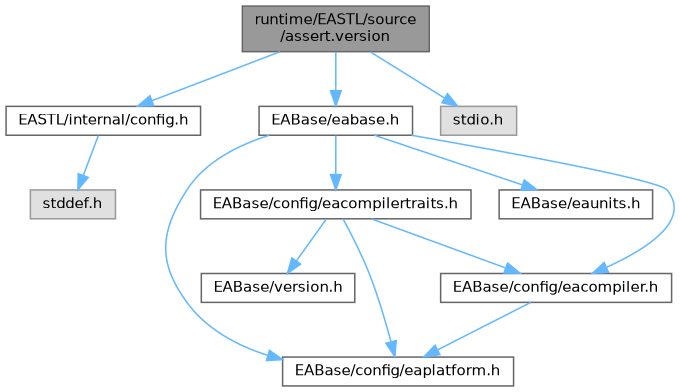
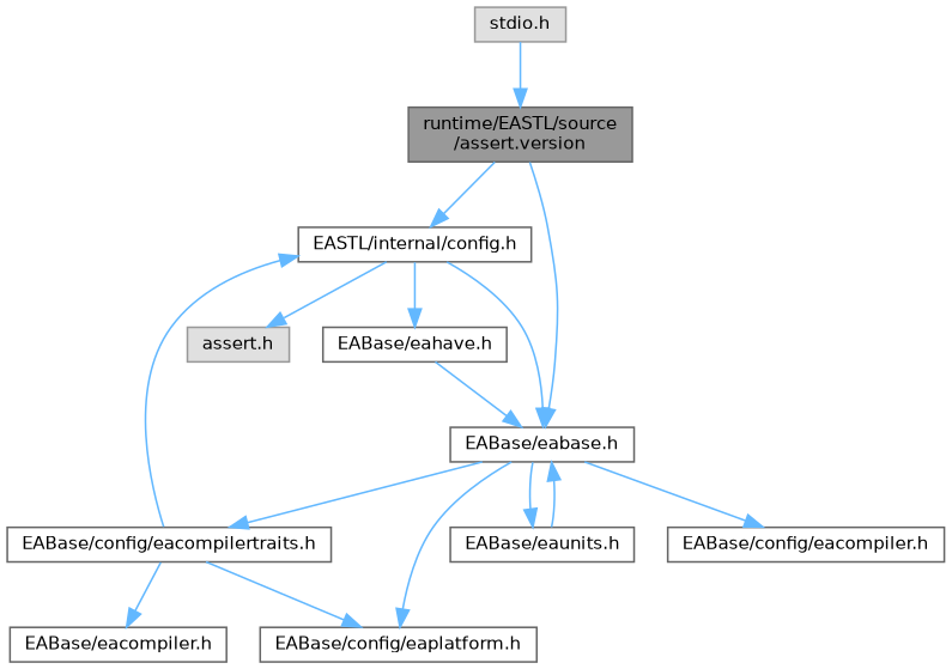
  digraph {
    node [color=grey40 fillcolor=white fontname=Helvetica fontsize=10 shape=box style=filled]
    edge [color=steelblue1 fontname=Helvetica fontsize=10 labelfontname=Helvetica labelfontsize=10 style=solid]
    n1 [color=gray40 fillcolor=grey60 fontcolor=black height=0.2 label="runtime/EASTL/source\l/assert.version" width=0.4]
    n2 [height=0.2 label="EASTL/internal/config.h" width=0.4]
    n3 [height=0.2 label="EABase/eabase.h" width=0.4]
    n4 [color=grey60 fillcolor="#E0E0E0" height=0.2 label="stdio.h" width=0.4]
-   n6 [color=grey60 fillcolor="#E0E0E0" height=0.2 label="stddef.h" width=0.4]
+   n5 [height=0.2 label="EABase/eahave.h" width=0.4]
+   n6 [color=grey60 fillcolor="#E0E0E0" height=0.2 label="assert.h" width=0.4]
    n7 [height=0.2 label="EABase/config/eacompiler.h" width=0.4]
    n8 [height=0.2 label="EABase/config/eaplatform.h" width=0.4]
    n9 [height=0.2 label="EABase/config/eacompilertraits.h" width=0.4]
    n10 [height=0.2 label="EABase/eaunits.h" width=0.4]
-   n11 [height=0.2 label="EABase/version.h" width=0.4]
+   n11 [height=0.2 label="EABase/eacompiler.h" width=0.4]
    n1 -> n2
    n1 -> n3
-   n1 -> n4
+   n4 -> n1
+   n2 -> n3
+   n2 -> n5
    n2 -> n6
    n3 -> n7
    n3 -> n8
    n3 -> n9
    n3 -> n10
-   n7 -> n8
-   n9 -> n7
+   n5 -> n3
+   n9 -> n2
    n9 -> n8
    n9 -> n11
+   n10 -> n3
  }
